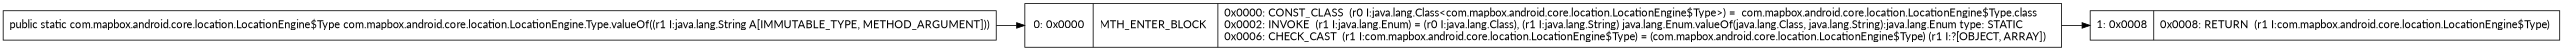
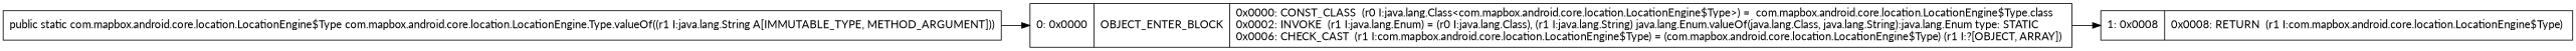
  digraph {
    rankdir=LR
    fontname=Lato
    node [shape=record fontname=Lato]
    edge [fontname=Lato]
-   n1 [label="{0\:\ 0x0000|MTH_ENTER_BLOCK\l|0x0000: CONST_CLASS  (r0 I:java.lang.Class\<com.mapbox.android.core.location.LocationEngine$Type\>) =  com.mapbox.android.core.location.LocationEngine$Type.class \l0x0002: INVOKE  (r1 I:java.lang.Enum) = (r0 I:java.lang.Class), (r1 I:java.lang.String) java.lang.Enum.valueOf(java.lang.Class, java.lang.String):java.lang.Enum type: STATIC \l0x0006: CHECK_CAST  (r1 I:com.mapbox.android.core.location.LocationEngine$Type) = (com.mapbox.android.core.location.LocationEngine$Type) (r1 I:?[OBJECT, ARRAY]) \l}"]
+   n1 [label="{0\:\ 0x0000|OBJECT_ENTER_BLOCK\l|0x0000: CONST_CLASS  (r0 I:java.lang.Class\<com.mapbox.android.core.location.LocationEngine$Type\>) =  com.mapbox.android.core.location.LocationEngine$Type.class \l0x0002: INVOKE  (r1 I:java.lang.Enum) = (r0 I:java.lang.Class), (r1 I:java.lang.String) java.lang.Enum.valueOf(java.lang.Class, java.lang.String):java.lang.Enum type: STATIC \l0x0006: CHECK_CAST  (r1 I:com.mapbox.android.core.location.LocationEngine$Type) = (com.mapbox.android.core.location.LocationEngine$Type) (r1 I:?[OBJECT, ARRAY]) \l}"]
    n2 [label="{1\:\ 0x0008|0x0008: RETURN  (r1 I:com.mapbox.android.core.location.LocationEngine$Type) \l}"]
    n3 [label="{public static com.mapbox.android.core.location.LocationEngine$Type com.mapbox.android.core.location.LocationEngine.Type.valueOf((r1 I:java.lang.String A[IMMUTABLE_TYPE, METHOD_ARGUMENT])) }"]
    n1 -> n2
    n3 -> n1
  }
